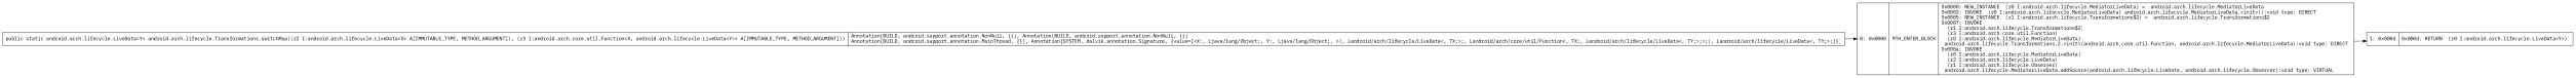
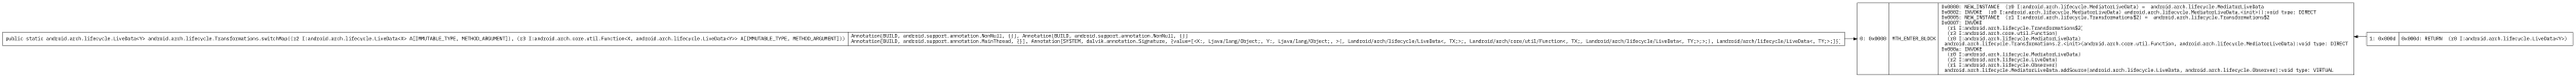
  digraph {
    rankdir=LR
    fontname="IBM Plex Mono"
    node [shape=record fontname="IBM Plex Mono"]
    edge [fontname="IBM Plex Mono"]
    n1 [label="{0\:\ 0x0000|MTH_ENTER_BLOCK\l|0x0000: NEW_INSTANCE  (r0 I:android.arch.lifecycle.MediatorLiveData) =  android.arch.lifecycle.MediatorLiveData \l0x0002: INVOKE  (r0 I:android.arch.lifecycle.MediatorLiveData) android.arch.lifecycle.MediatorLiveData.\<init\>():void type: DIRECT \l0x0005: NEW_INSTANCE  (r1 I:android.arch.lifecycle.Transformations$2) =  android.arch.lifecycle.Transformations$2 \l0x0007: INVOKE  \l  (r1 I:android.arch.lifecycle.Transformations$2)\l  (r3 I:android.arch.core.util.Function)\l  (r0 I:android.arch.lifecycle.MediatorLiveData)\l android.arch.lifecycle.Transformations.2.\<init\>(android.arch.core.util.Function, android.arch.lifecycle.MediatorLiveData):void type: DIRECT \l0x000a: INVOKE  \l  (r0 I:android.arch.lifecycle.MediatorLiveData)\l  (r2 I:android.arch.lifecycle.LiveData)\l  (r1 I:android.arch.lifecycle.Observer)\l android.arch.lifecycle.MediatorLiveData.addSource(android.arch.lifecycle.LiveData, android.arch.lifecycle.Observer):void type: VIRTUAL \l}"]
    n2 [label="{1\:\ 0x000d|0x000d: RETURN  (r0 I:android.arch.lifecycle.LiveData\<Y\>) \l}"]
    n3 [label="{public static android.arch.lifecycle.LiveData\<Y\> android.arch.lifecycle.Transformations.switchMap((r2 I:android.arch.lifecycle.LiveData\<X\> A[IMMUTABLE_TYPE, METHOD_ARGUMENT]), (r3 I:android.arch.core.util.Function\<X, android.arch.lifecycle.LiveData\<Y\>\> A[IMMUTABLE_TYPE, METHOD_ARGUMENT]))  | Annotation[BUILD, android.support.annotation.NonNull, \{\}], Annotation[BUILD, android.support.annotation.NonNull, \{\}]\lAnnotation[BUILD, android.support.annotation.MainThread, \{\}], Annotation[SYSTEM, dalvik.annotation.Signature, \{value=[\<X:, Ljava\/lang\/Object;, Y:, Ljava\/lang\/Object;, \>(, Landroid\/arch\/lifecycle\/LiveData\<, TX;\>;, Landroid\/arch\/core\/util\/Function\<, TX;, Landroid\/arch\/lifecycle\/LiveData\<, TY;\>;\>;), Landroid\/arch\/lifecycle\/LiveData\<, TY;\>;]\}]\l}"]
-   n1 -> n2
+   n2 -> n1
    n3 -> n1
  }
